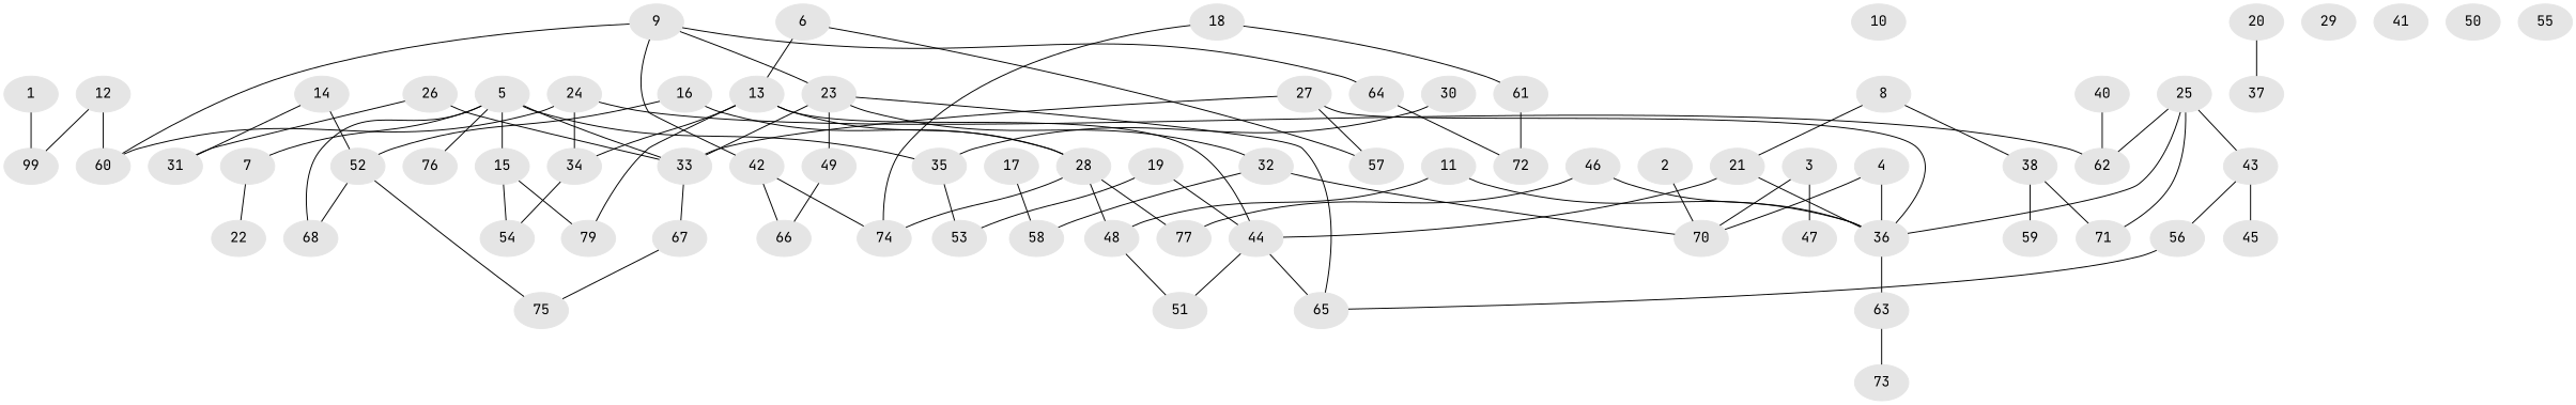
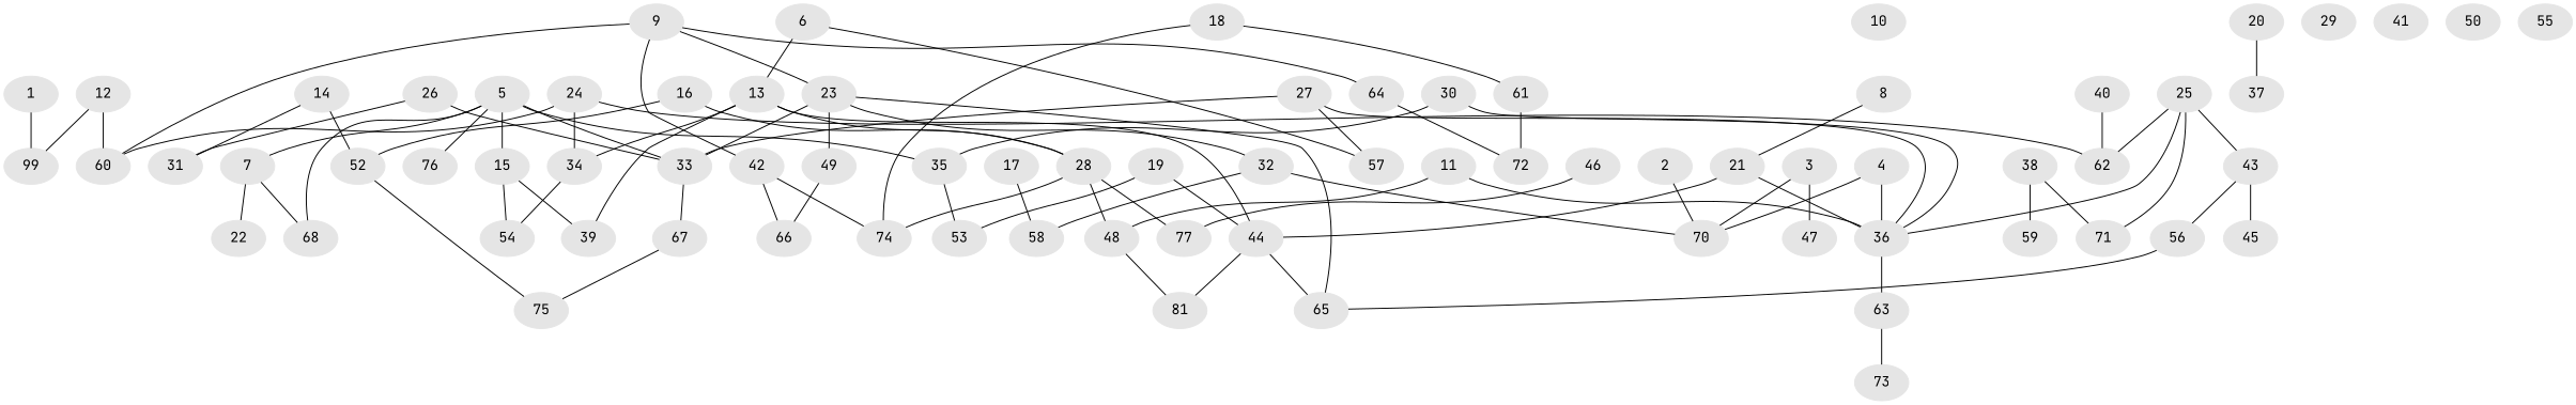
  graph {
    fontname="JetBrains Mono"
    node [color=gray90 fontname="JetBrains Mono" style=filled]
    edge [fontname="JetBrains Mono"]
    n1 [label=99]
    1
    2
    70
    3
    47
    4
    36
    63
    5
    7
    15
    33
    35
    68
    76
    22
-   39 [label=79]
+   39
    54
    67
    53
    6
    13
    57
    28
    34
    44
    8
    21
    38
    71
    59
    9
    23
    42
    60
    64
    32
    49
    65
    74
    66
    72
    10
    11
    48
-   51
+   51 [label=81]
    12
    77
    14
    31
    52
    75
    16
    17
    58
    18
    61
    19
    20
    37
    24
    62
    25
    43
    45
    56
    26
    27
    29
    30
    73
    40
    41
    46
    50
    55
    1 -- n1
    2 -- 70
    3 -- 70
    3 -- 47
    4 -- 70
    4 -- 36
    36 -- 63
    63 -- 73
    5 -- 7
    5 -- 15
    5 -- 33
    5 -- 35
    5 -- 68
    5 -- 76
    7 -- 22
    15 -- 39
    15 -- 54
    33 -- 67
    35 -- 53
    67 -- 75
    6 -- 13
    6 -- 57
    13 -- 39
    13 -- 28
    13 -- 34
    13 -- 44
    28 -- 74
    28 -- 48
    28 -- 77
    34 -- 54
    44 -- 65
    44 -- 51
    8 -- 21
-   8 -- 38
    21 -- 36
    21 -- 44
    38 -- 71
    38 -- 59
    9 -- 23
    9 -- 42
    9 -- 60
    9 -- 64
    23 -- 33
    23 -- 32
    23 -- 49
    23 -- 65
    42 -- 74
    42 -- 66
    64 -- 72
    32 -- 70
    32 -- 58
    49 -- 66
    11 -- 36
    11 -- 48
    48 -- 51
    12 -- n1
    12 -- 60
    14 -- 31
    14 -- 52
-   52 -- 68
+   7 -- 68
    52 -- 75
    16 -- 28
    16 -- 52
    17 -- 58
    18 -- 74
    18 -- 61
    61 -- 72
    19 -- 53
    19 -- 44
    20 -- 37
    24 -- 34
    24 -- 60
    24 -- 62
    25 -- 36
    25 -- 71
    25 -- 62
    25 -- 43
    43 -- 45
    43 -- 56
    56 -- 65
    26 -- 33
    26 -- 31
    27 -- 36
    27 -- 33
    27 -- 57
-   46 -- 36
+   30 -- 36
    30 -- 35
    40 -- 62
    46 -- 77
  }
